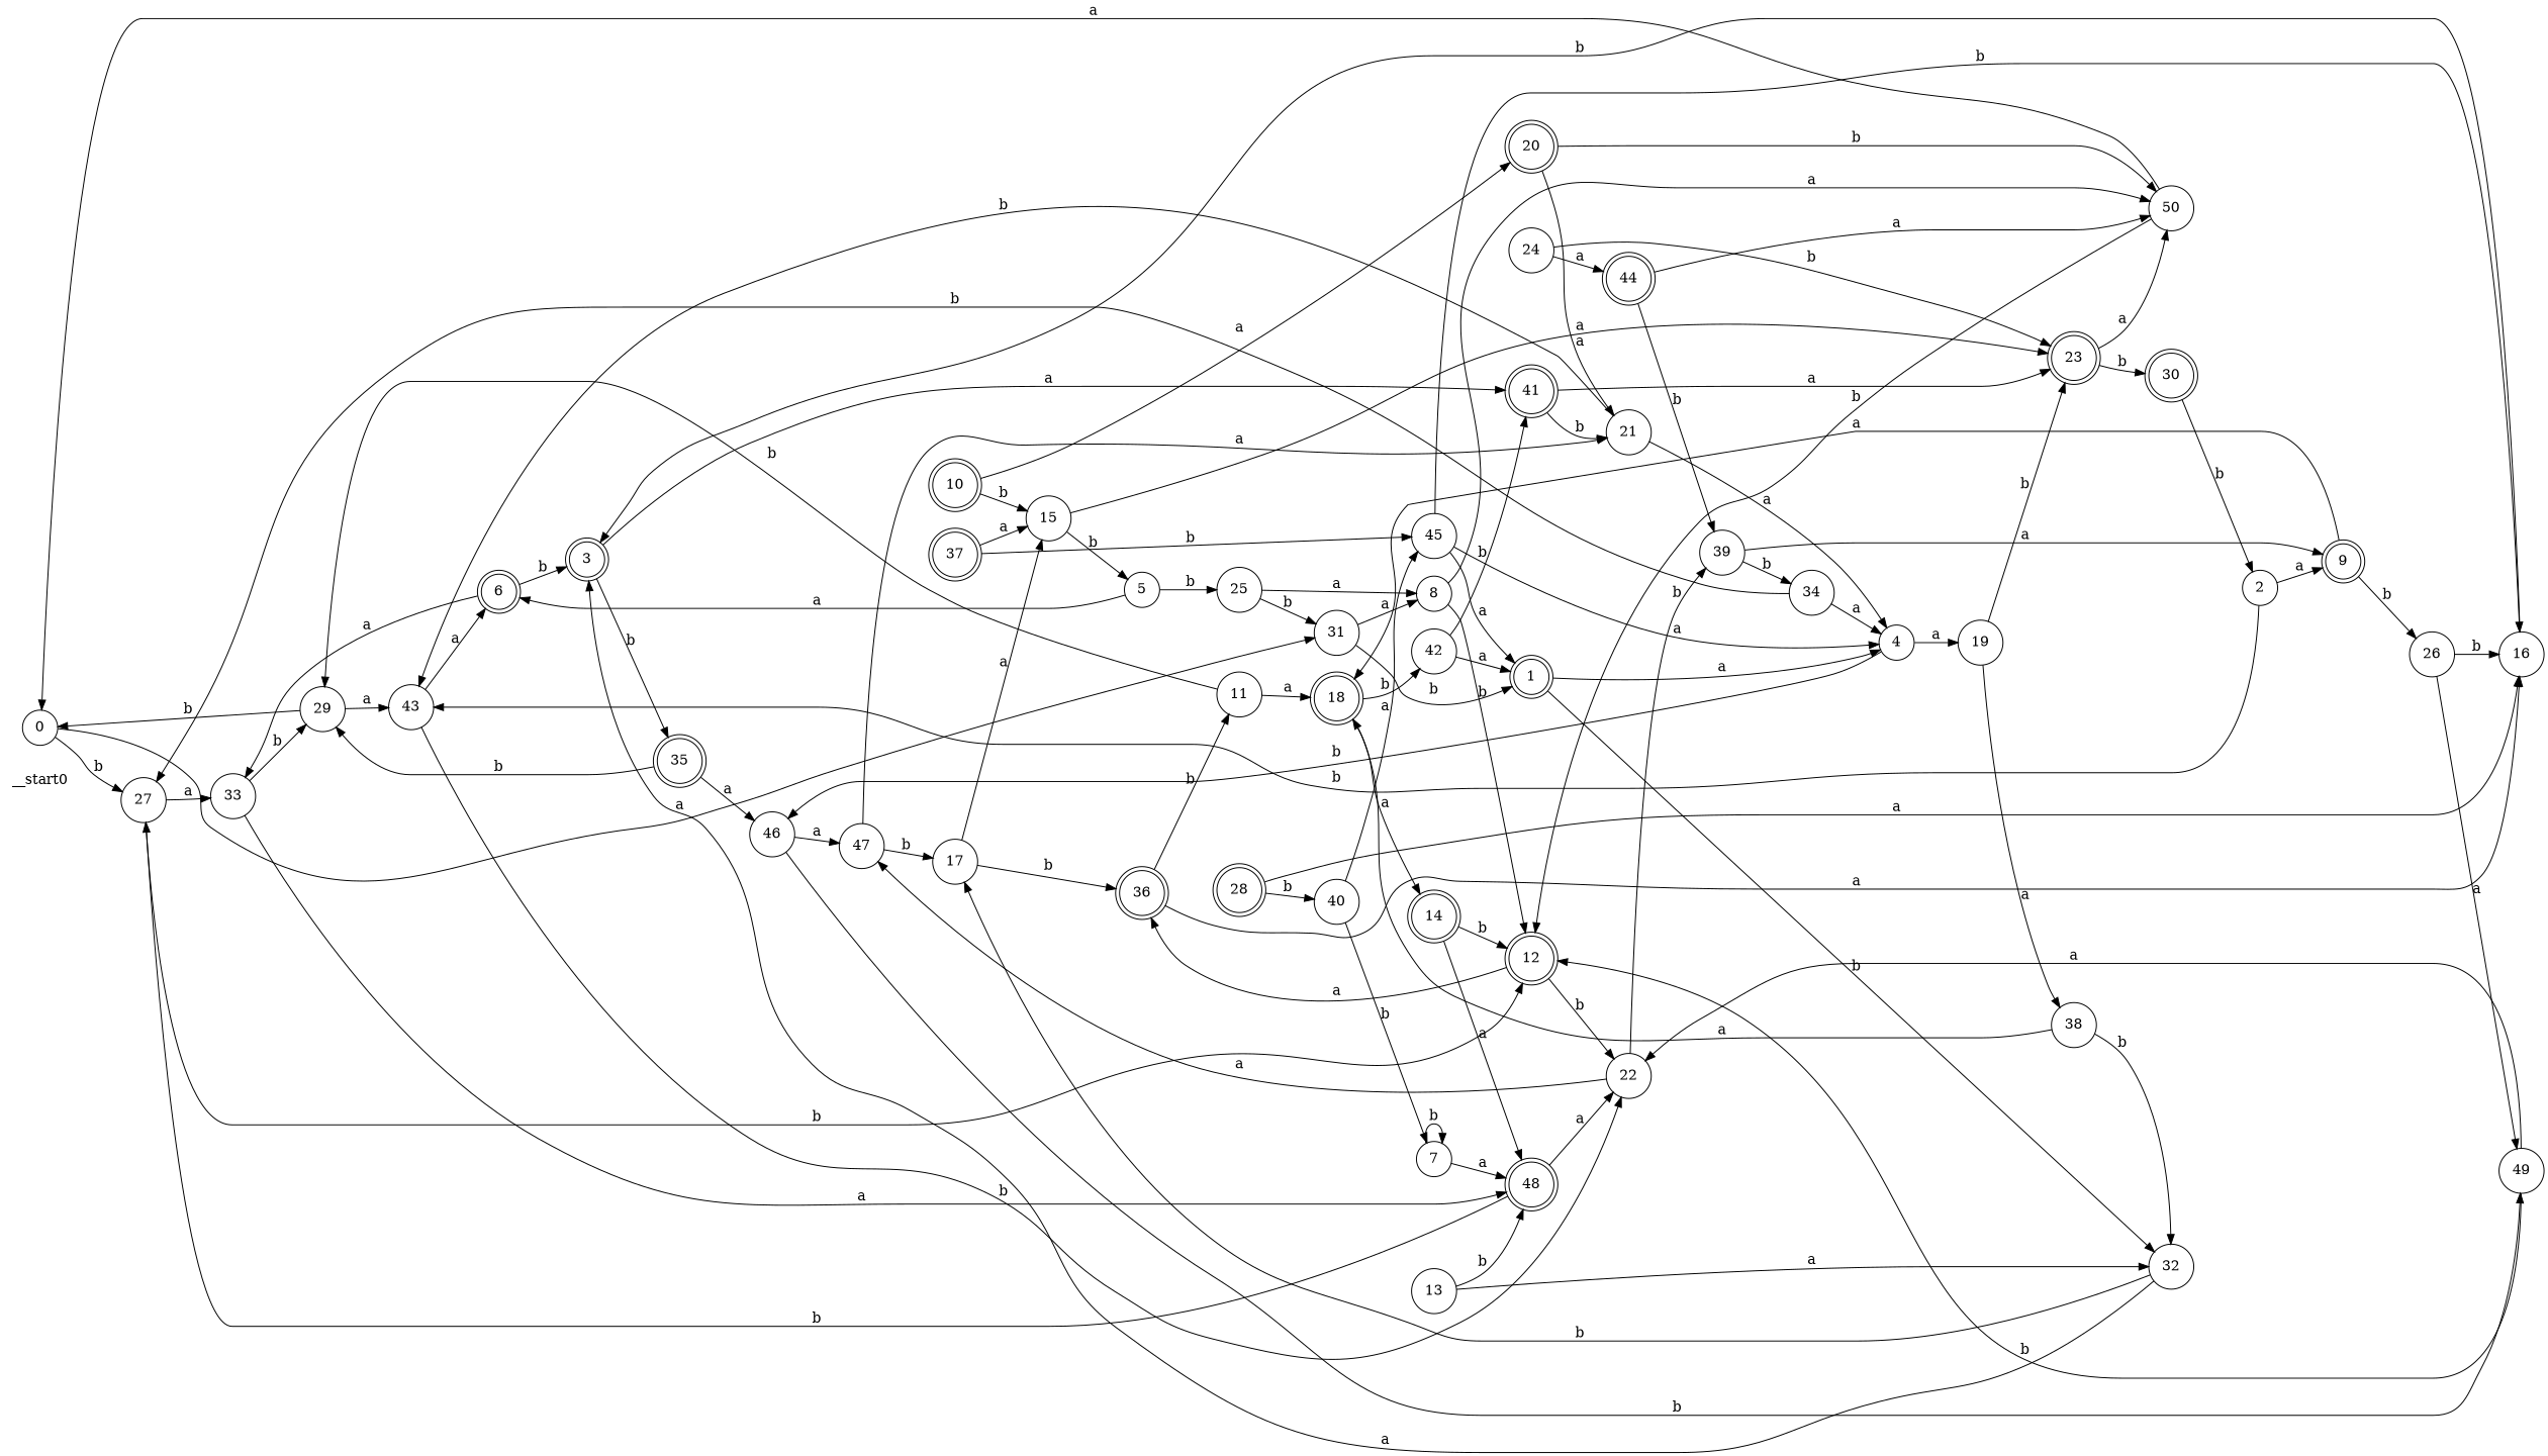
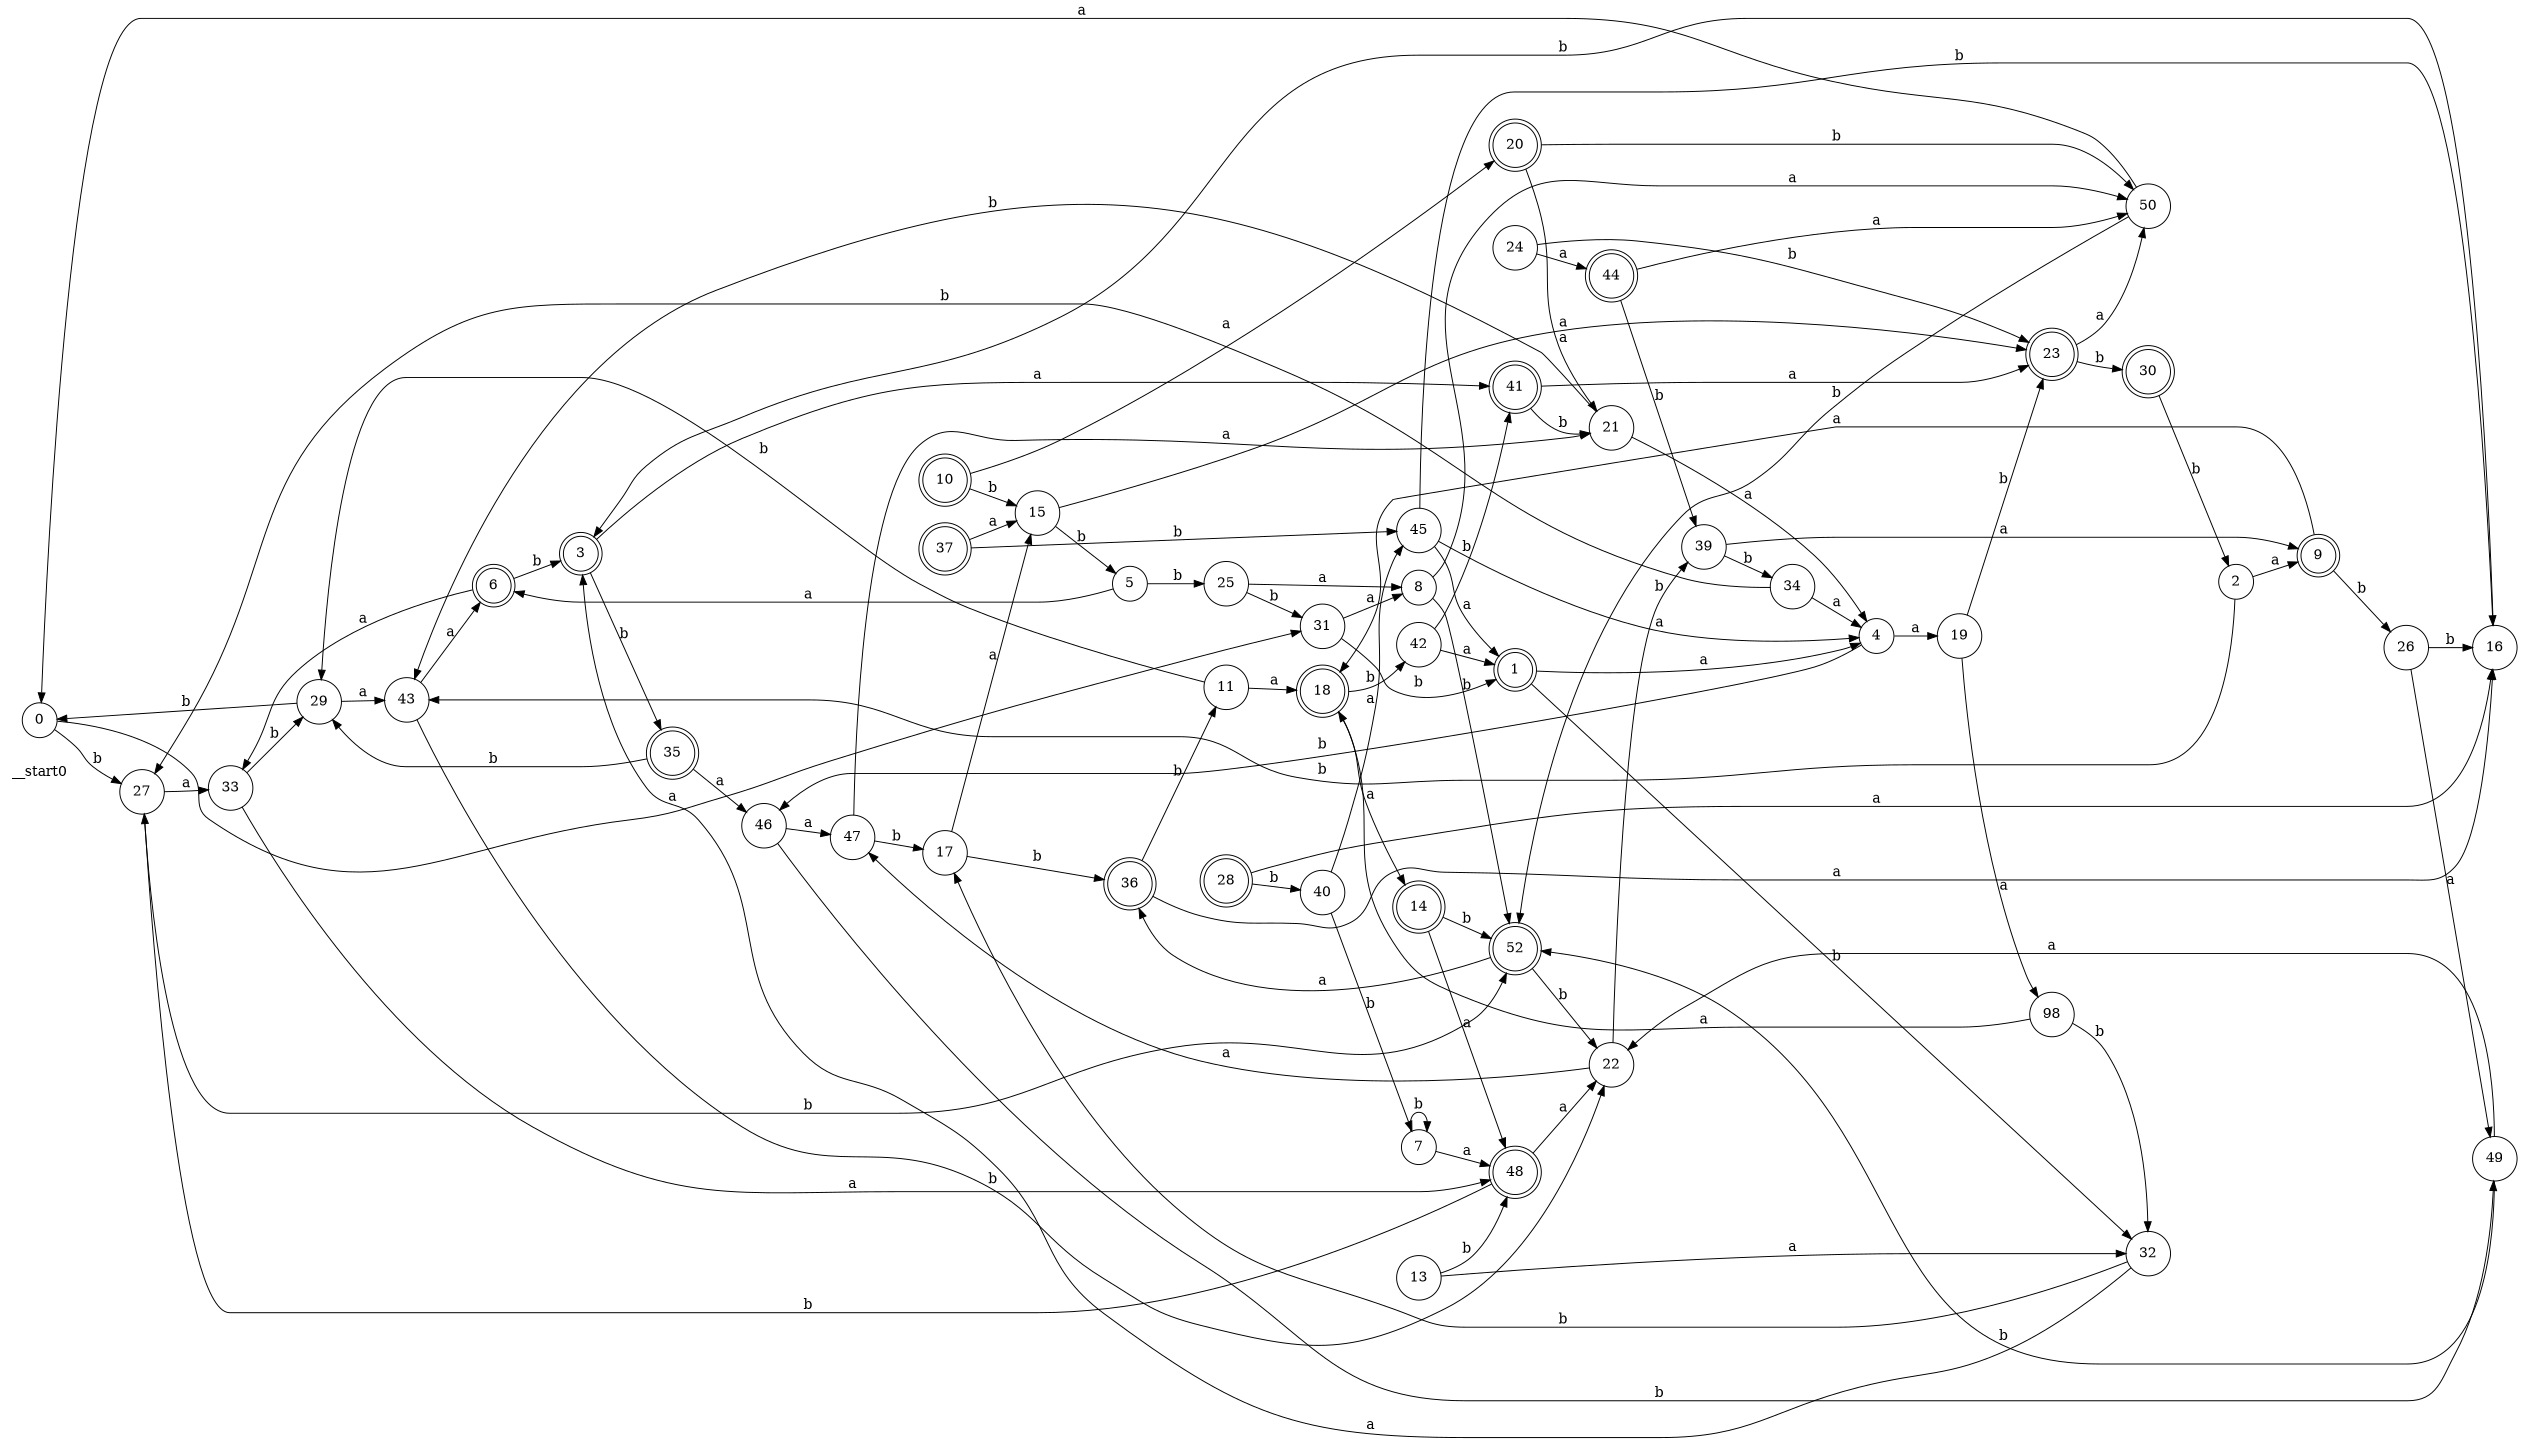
  digraph {
    rankdir=LR
    node [shape=circle color=black fillcolor=white style=filled]
    __start0 [shape=none color="" fillcolor="" style=""]
    n2 [label=0]
    n3 [label=27]
    n4 [label=31]
    n5 [label=33]
-   n6 [label=12 shape=doublecircle style="rounded,filled"]
+   n6 [label=52 shape=doublecircle style="rounded,filled"]
    n7 [label=1 shape=doublecircle style="rounded,filled"]
    n8 [label=8]
    n9 [label=4]
    n10 [label=32]
    n11 [label=19]
    n12 [label=46]
    n13 [label=3 shape=doublecircle style="rounded,filled"]
    n14 [label=17]
    n15 [label=2]
    n16 [label=9 shape=doublecircle style="rounded,filled"]
    n17 [label=43]
    n18 [label=18 shape=doublecircle style="rounded,filled"]
    n19 [label=26]
    n20 [label=6 shape=doublecircle style="rounded,filled"]
    n21 [label=22]
    n22 [label=35 shape=doublecircle style="rounded,filled"]
    n23 [label=41 shape=doublecircle style="rounded,filled"]
    n24 [label=29]
    n25 [label=23 shape=doublecircle style="rounded,filled"]
    n26 [label=21]
-   n27 [label=38]
+   n27 [label=98]
    n28 [label=47]
    n29 [label=49]
    n30 [label=5]
    n31 [label=25]
    n32 [label=48 shape=doublecircle style="rounded,filled"]
    n33 [label=7]
    n34 [label=50]
    n35 [label=36 shape=doublecircle style="rounded,filled"]
    n36 [label=14 shape=doublecircle style="rounded,filled"]
    n37 [label=42]
    n38 [label=16]
    n39 [label=10 shape=doublecircle style="rounded,filled"]
    n40 [label=15]
    n41 [label=20 shape=doublecircle style="rounded,filled"]
    n42 [label=11]
    n43 [label=39]
    n44 [label=13]
    n45 [label=30 shape=doublecircle style="rounded,filled"]
    n46 [label=34]
    n47 [label=24]
    n48 [label=44 shape=doublecircle style="rounded,filled"]
    n49 [label=28 shape=doublecircle style="rounded,filled"]
    n50 [label=40]
    n51 [label=45]
    n52 [label=37 shape=doublecircle style="rounded,filled"]
    n2 -> n3 [label=b]
    n2 -> n4 [label=a]
    n3 -> n5 [label=a]
    n3 -> n6 [label=b]
    n4 -> n7 [label=b]
    n4 -> n8 [label=a]
    n5 -> n24 [label=b]
    n5 -> n32 [label=a]
    n6 -> n21 [label=b]
    n6 -> n35 [label=a]
    n7 -> n9 [label=a]
    n7 -> n10 [label=b]
    n8 -> n6 [label=b]
    n8 -> n34 [label=a]
    n9 -> n11 [label=a]
    n9 -> n12 [label=b]
    n10 -> n13 [label=a]
    n10 -> n14 [label=b]
    n11 -> n25 [label=b]
    n11 -> n27 [label=a]
    n12 -> n28 [label=a]
    n12 -> n29 [label=b]
    n13 -> n22 [label=b]
    n13 -> n23 [label=a]
    n14 -> n35 [label=b]
    n14 -> n40 [label=a]
    n15 -> n16 [label=a]
    n15 -> n17 [label=b]
    n16 -> n18 [label=a]
    n16 -> n19 [label=b]
    n17 -> n20 [label=a]
    n17 -> n21 [label=b]
    n18 -> n36 [label=a]
    n18 -> n37 [label=b]
    n19 -> n29 [label=a]
    n19 -> n38 [label=b]
    n20 -> n5 [label=a]
    n20 -> n13 [label=b]
    n21 -> n28 [label=a]
    n21 -> n43 [label=b]
    n22 -> n12 [label=a]
    n22 -> n24 [label=b]
    n23 -> n25 [label=a]
    n23 -> n26 [label=b]
    n24 -> n2 [label=b]
    n24 -> n17 [label=a]
    n25 -> n34 [label=a]
    n25 -> n45 [label=b]
    n26 -> n9 [label=a]
    n26 -> n17 [label=b]
    n27 -> n10 [label=b]
    n27 -> n18 [label=a]
    n28 -> n14 [label=b]
    n28 -> n26 [label=a]
    n29 -> n6 [label=b]
    n29 -> n21 [label=a]
    n30 -> n20 [label=a]
    n30 -> n31 [label=b]
    n31 -> n4 [label=b]
    n31 -> n8 [label=a]
    n32 -> n3 [label=b]
    n32 -> n21 [label=a]
    n33 -> n32 [label=a]
    n33 -> n33 [label=b]
    n34 -> n2 [label=a]
    n34 -> n6 [label=b]
    n35 -> n38 [label=a]
    n35 -> n42 [label=b]
    n36 -> n6 [label=b]
    n36 -> n32 [label=a]
    n37 -> n7 [label=a]
    n37 -> n23 [label=b]
    n38 -> n13 [label=b]
    n39 -> n40 [label=b]
    n39 -> n41 [label=a]
    n40 -> n25 [label=a]
    n40 -> n30 [label=b]
    n41 -> n26 [label=a]
    n41 -> n34 [label=b]
    n42 -> n18 [label=a]
    n42 -> n24 [label=b]
    n43 -> n16 [label=a]
    n43 -> n46 [label=b]
    n44 -> n10 [label=a]
    n44 -> n32 [label=b]
    n45 -> n15 [label=b]
    n46 -> n3 [label=b]
    n46 -> n9 [label=a]
    n47 -> n25 [label=b]
    n47 -> n48 [label=a]
    n48 -> n34 [label=a]
    n48 -> n43 [label=b]
    n49 -> n38 [label=a]
    n49 -> n50 [label=b]
    n50 -> n33 [label=b]
    n50 -> n51 [label=a]
    n51 -> n7 [label=a]
    n51 -> n9 [label=a]
    n51 -> n38 [label=b]
    n52 -> n40 [label=a]
    n52 -> n51 [label=b]
  }
